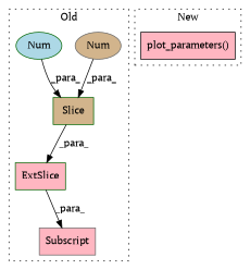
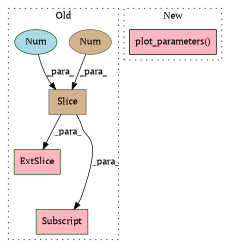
  digraph {
    fontname="PT Serif"
    node [a=76 color=darkgreen fillcolor=lightpink fontname="PT Serif" l=3 s=27798 shape=box style=filled]
    edge [fontname="PT Serif"]
    n1 [a=85 l=2 label=ExtSlice s=27790]
-   n2 [a=63 color=gray40 l="19,0" label=Subscript s="27790,0"]
-   n3 [a=80 fillcolor=tan label=Slice]
+   n2 [a=63 l="19,0" label=Subscript s="27790,0"]
+   n3 [a=80 color=gray40 fillcolor=tan label=Slice]
    n4 [color=gray40 fillcolor=tan label=Num s=27802 shape=ellipse]
    n5 [fillcolor=lightblue label=Num shape=ellipse]
    n6 [a=75 color=black l=19 label="plot_parameters()" s=28474]
    subgraph cluster_1 {
      label=Old
      style=dotted
      n1
      n2
      n3
      n4
      n5
    }
    subgraph cluster_2 {
      label=New
      style=dotted
      n6
    }
-   n1 -> n2 [label=_para_]
+   n3 -> n2 [label=_para_]
    n3 -> n1 [label=_para_]
    n4 -> n3 [label=_para_]
    n5 -> n3 [label=_para_]
  }
